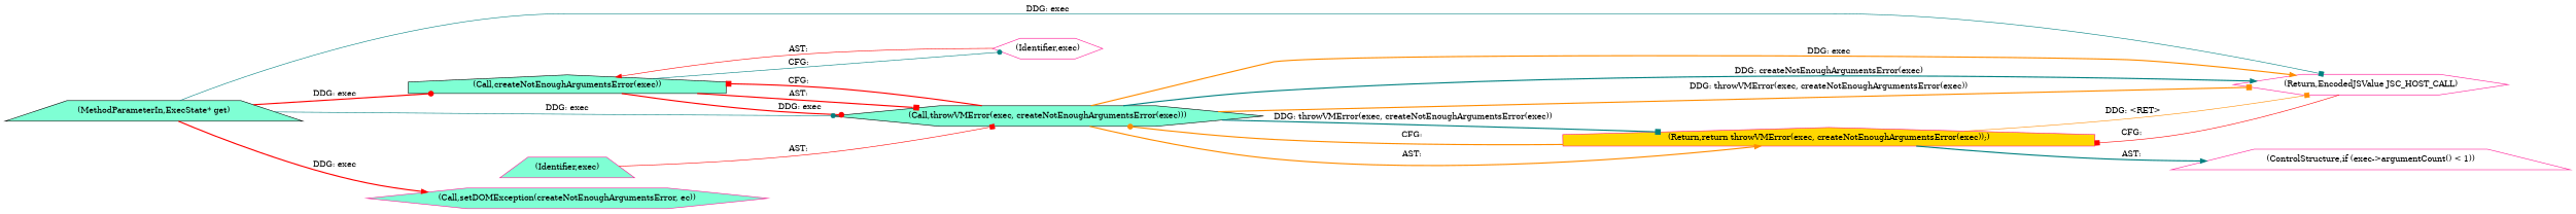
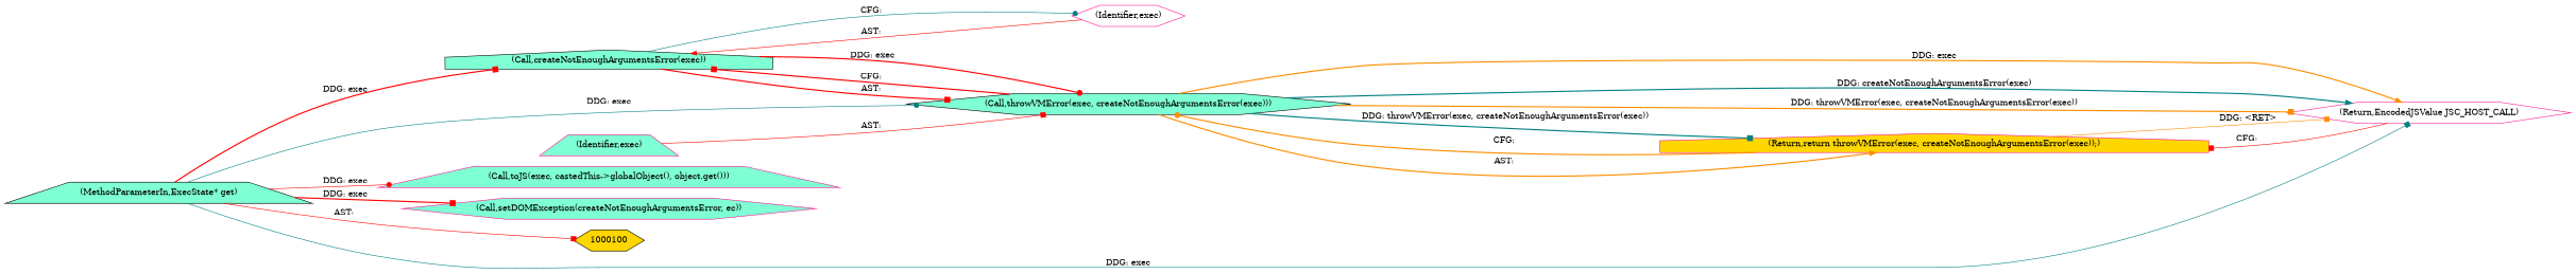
  digraph {
    rankdir=LR
    node [color=deeppink fillcolor=aquamarine shape=hexagon style=filled]
    edge [arrowhead=box color=red style=bold]
    n1 [color=black label="(Call,createNotEnoughArgumentsError(exec))" shape=house]
    n2 [color=black label="(Call,throwVMError(exec, createNotEnoughArgumentsError(exec)))"]
    n3 [fillcolor=white label="(Identifier,exec)"]
    n4 [fillcolor=white label="(Return,EncodedJSValue JSC_HOST_CALL)"]
    n5 [fillcolor=gold label="(Return,return throwVMError(exec, createNotEnoughArgumentsError(exec));)" shape=house]
    n6 [color=black label="(MethodParameterIn,ExecState* get)" shape=trapezium]
+   n7 [label="(Call,toJS(exec, castedThis->globalObject(), object.get()))" shape=trapezium]
    n8 [label="(Call,setDOMException(createNotEnoughArgumentsError, ec))"]
-   n10 [fillcolor=white label="(ControlStructure,if (exec->argumentCount() < 1))" shape=trapezium]
+   1000100 [color=black fillcolor=gold]
    n11 [label="(Identifier,exec)" shape=trapezium]
    n1 -> n2 [label="AST: "]
    n1 -> n2 [arrowhead=dot label="DDG: exec"]
    n1 -> n3 [arrowhead=dot color=teal label="CFG: " style=solid]
    n2 -> n1 [label="CFG: "]
    n2 -> n4 [arrowhead=normal color=darkorange label="DDG: exec"]
    n2 -> n4 [arrowhead=normal color=teal label="DDG: createNotEnoughArgumentsError(exec)"]
    n2 -> n4 [color=darkorange label="DDG: throwVMError(exec, createNotEnoughArgumentsError(exec))"]
    n2 -> n5 [arrowhead=normal color=darkorange label="AST: "]
    n2 -> n5 [color=teal label="DDG: throwVMError(exec, createNotEnoughArgumentsError(exec))"]
    n3 -> n1 [arrowhead=normal label="AST: " style=solid]
    n4 -> n5 [label="CFG: " style=solid]
    n5 -> n2 [arrowhead=dot color=darkorange label="CFG: "]
    n5 -> n4 [color=darkorange label="DDG: <RET>" style=solid]
-   n5 -> n10 [arrowhead=normal color=teal label="AST: "]
-   n6 -> n1 [arrowhead=dot label="DDG: exec"]
+   n6 -> n1 [label="DDG: exec"]
    n6 -> n2 [arrowhead=dot color=teal label="DDG: exec" style=solid]
    n6 -> n4 [color=teal label="DDG: exec" style=solid]
-   n6 -> n8 [arrowhead=normal label="DDG: exec"]
+   n6 -> n7 [arrowhead=dot label="DDG: exec" style=solid]
+   n6 -> n8 [label="DDG: exec"]
+   n6 -> 1000100 [label="AST: " style=solid]
    n11 -> n2 [label="AST: " style=solid]
  }
